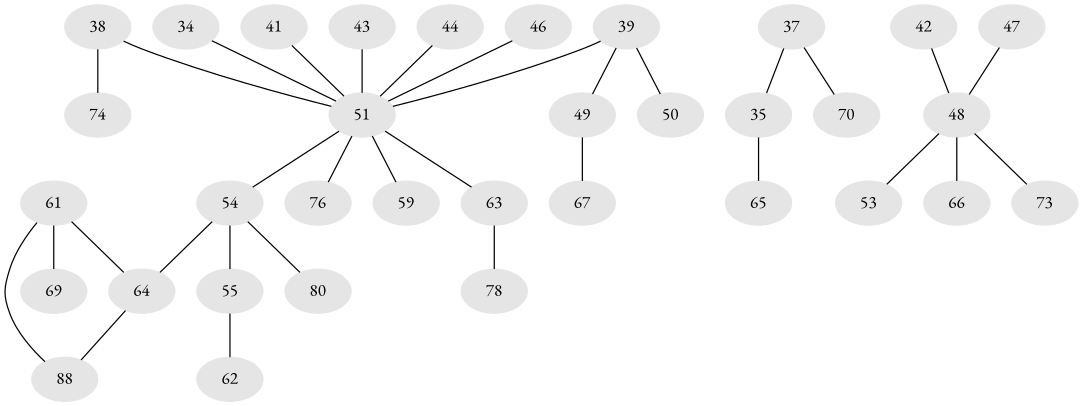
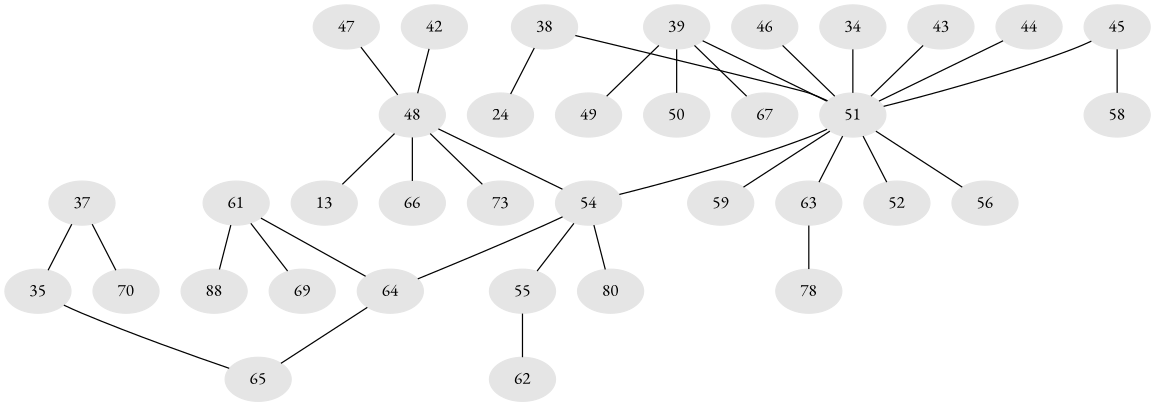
  graph {
    fontname="EB Garamond"
    node [color=gray90 fontname="EB Garamond" style=filled]
    edge [fontname="EB Garamond"]
    51 [super="+2+7+32+29+28"]
    54 [super="+3"]
-   56 [super="+22" label=76]
+   52
+   56 [super="+22"]
    59
    63
    34
    65 [super="+14+26"]
    35
    61 [super="+40+57"]
    64 [super="+24"]
    n12 [label=88]
    69
    37
    70
    38
-   74
+   74 [label=24]
    39
    49
    50
    67
-   41 [super="+17+18"]
+   41 [super="+17+18" label=45]
+   58
    48 [super="+45+19+12+33+36+23+25+27+31"]
-   53
+   53 [label=13]
    66
    73
    42
    43
    44
    46
    47
    55
    n34 [label=80]
    n35 [label=78]
    62
    51 -- 54
+   51 -- 52
    51 -- 56
    51 -- 59
    51 -- 63
    54 -- 64
    54 -- 55
    54 -- n34
    63 -- n35
    34 -- 51
    35 -- 65
    61 -- 64
    61 -- n12
    61 -- 69
-   64 -- n12
+   64 -- 65
    37 -- 35
    37 -- 70
    38 -- 51
    38 -- 74
    39 -- 51
    39 -- 49
    39 -- 50
-   49 -- 67
+   39 -- 67
    41 -- 51
+   41 -- 58
+   48 -- 54
    48 -- 53
    48 -- 66
    48 -- 73
    42 -- 48
    43 -- 51
    44 -- 51
    46 -- 51
    47 -- 48
    55 -- 62
  }
